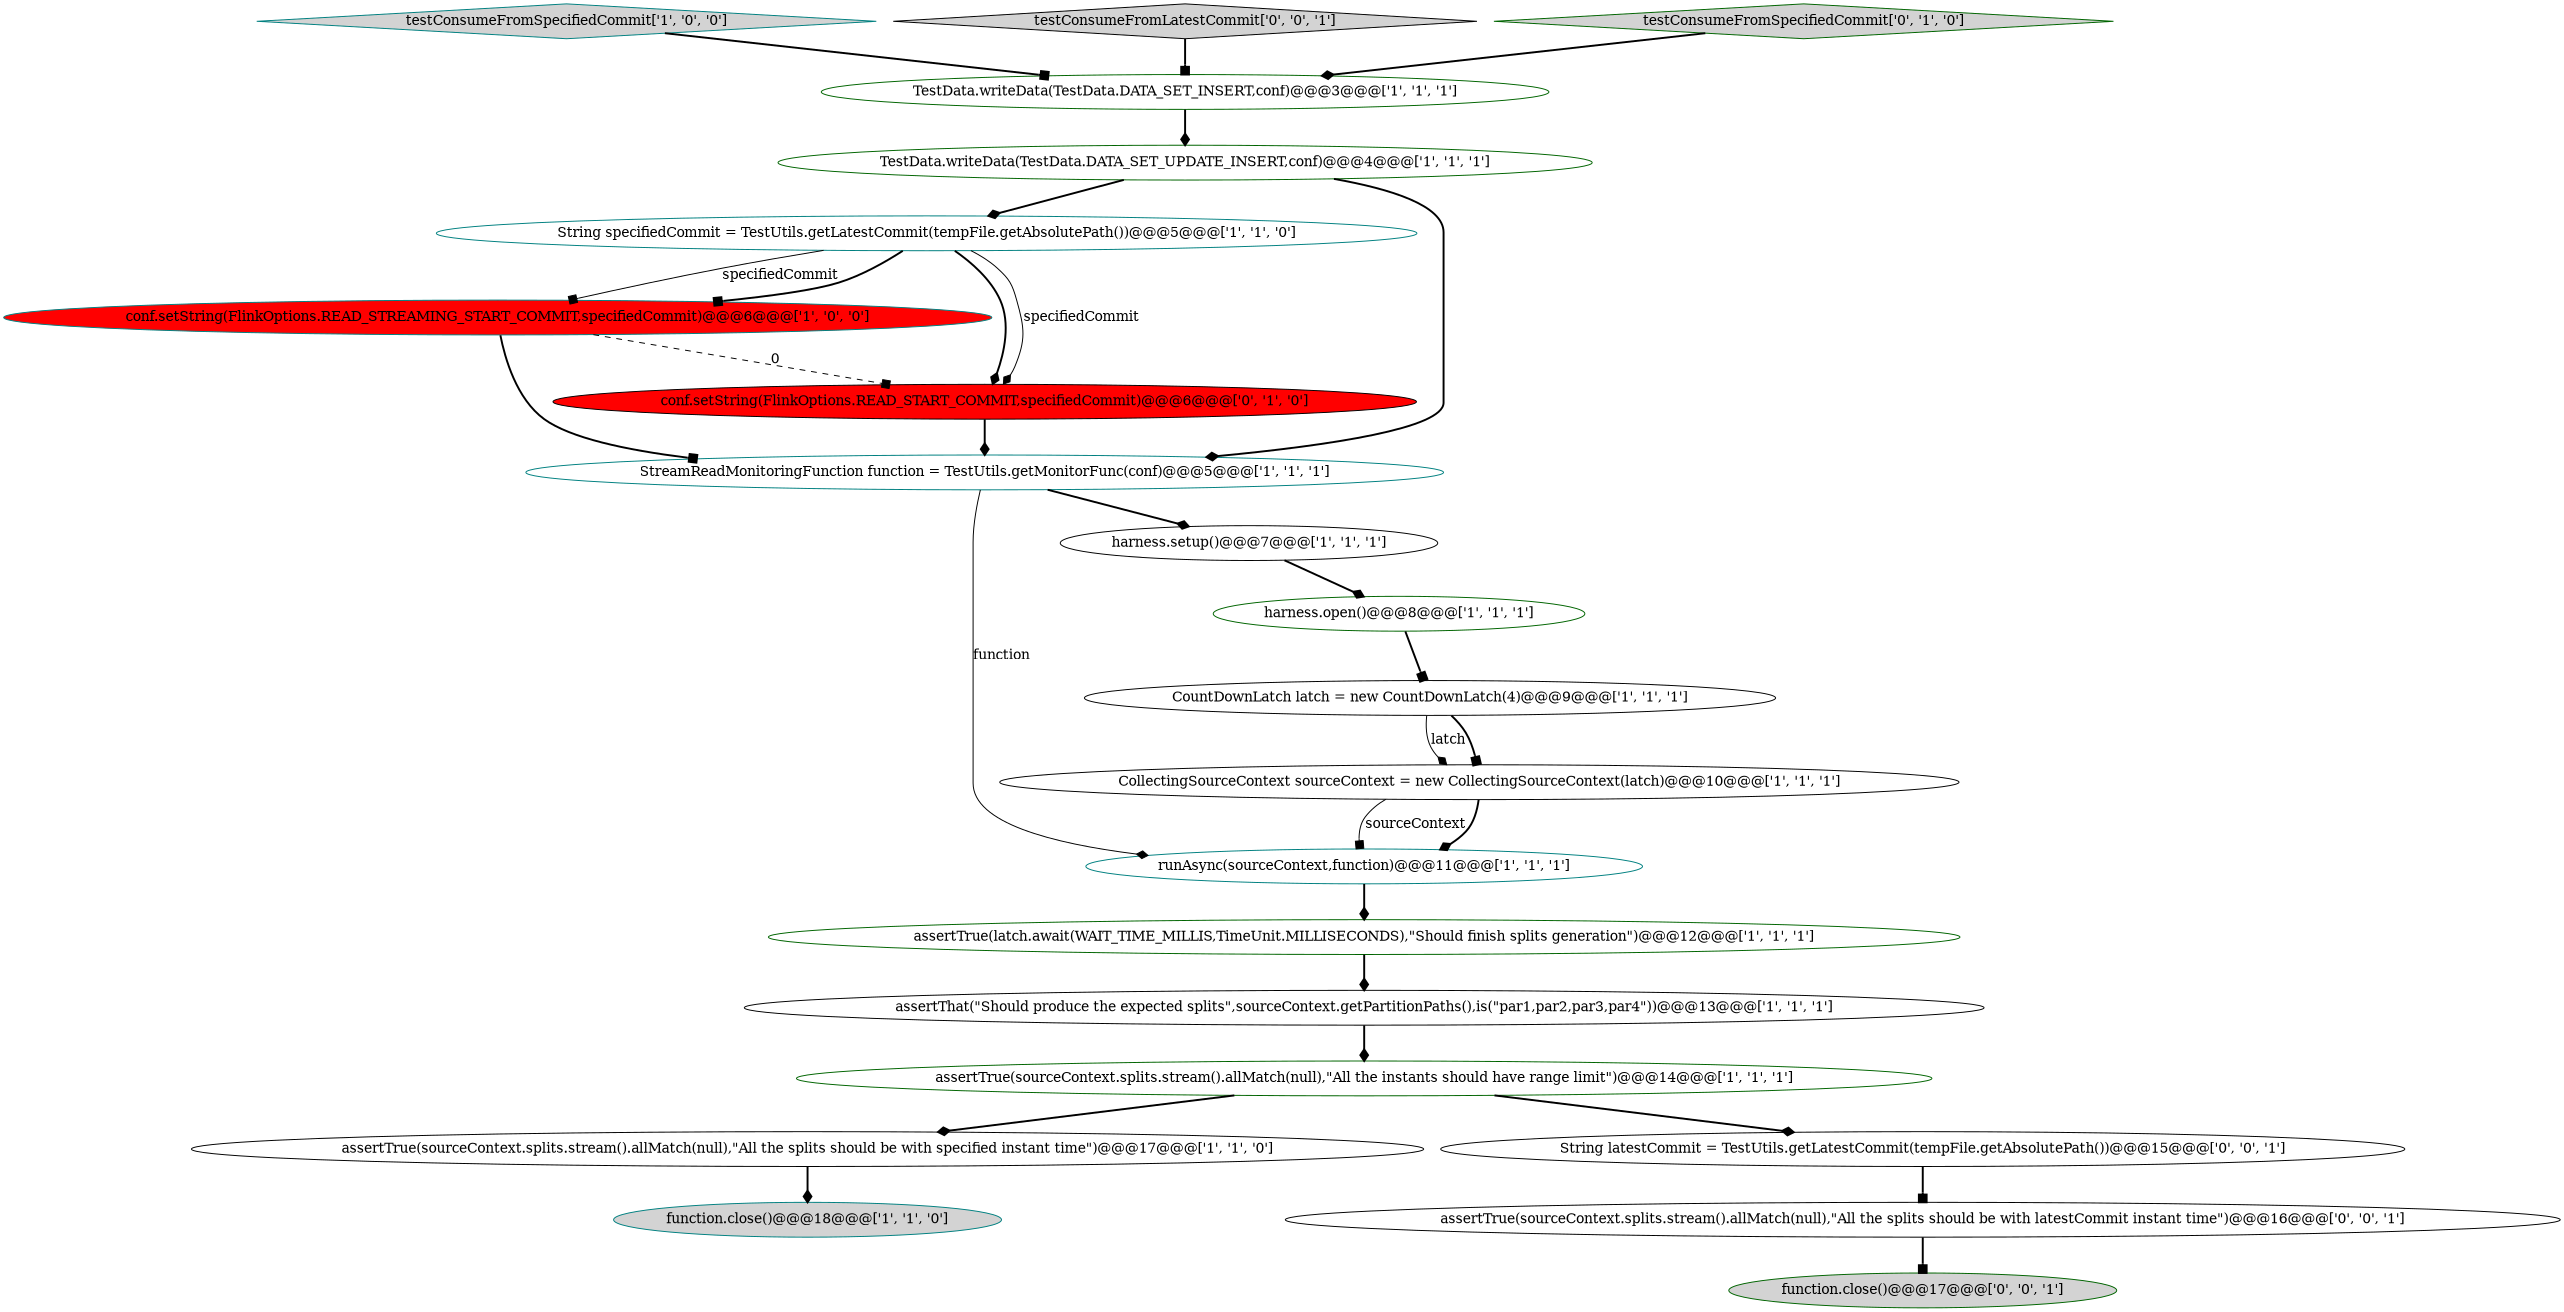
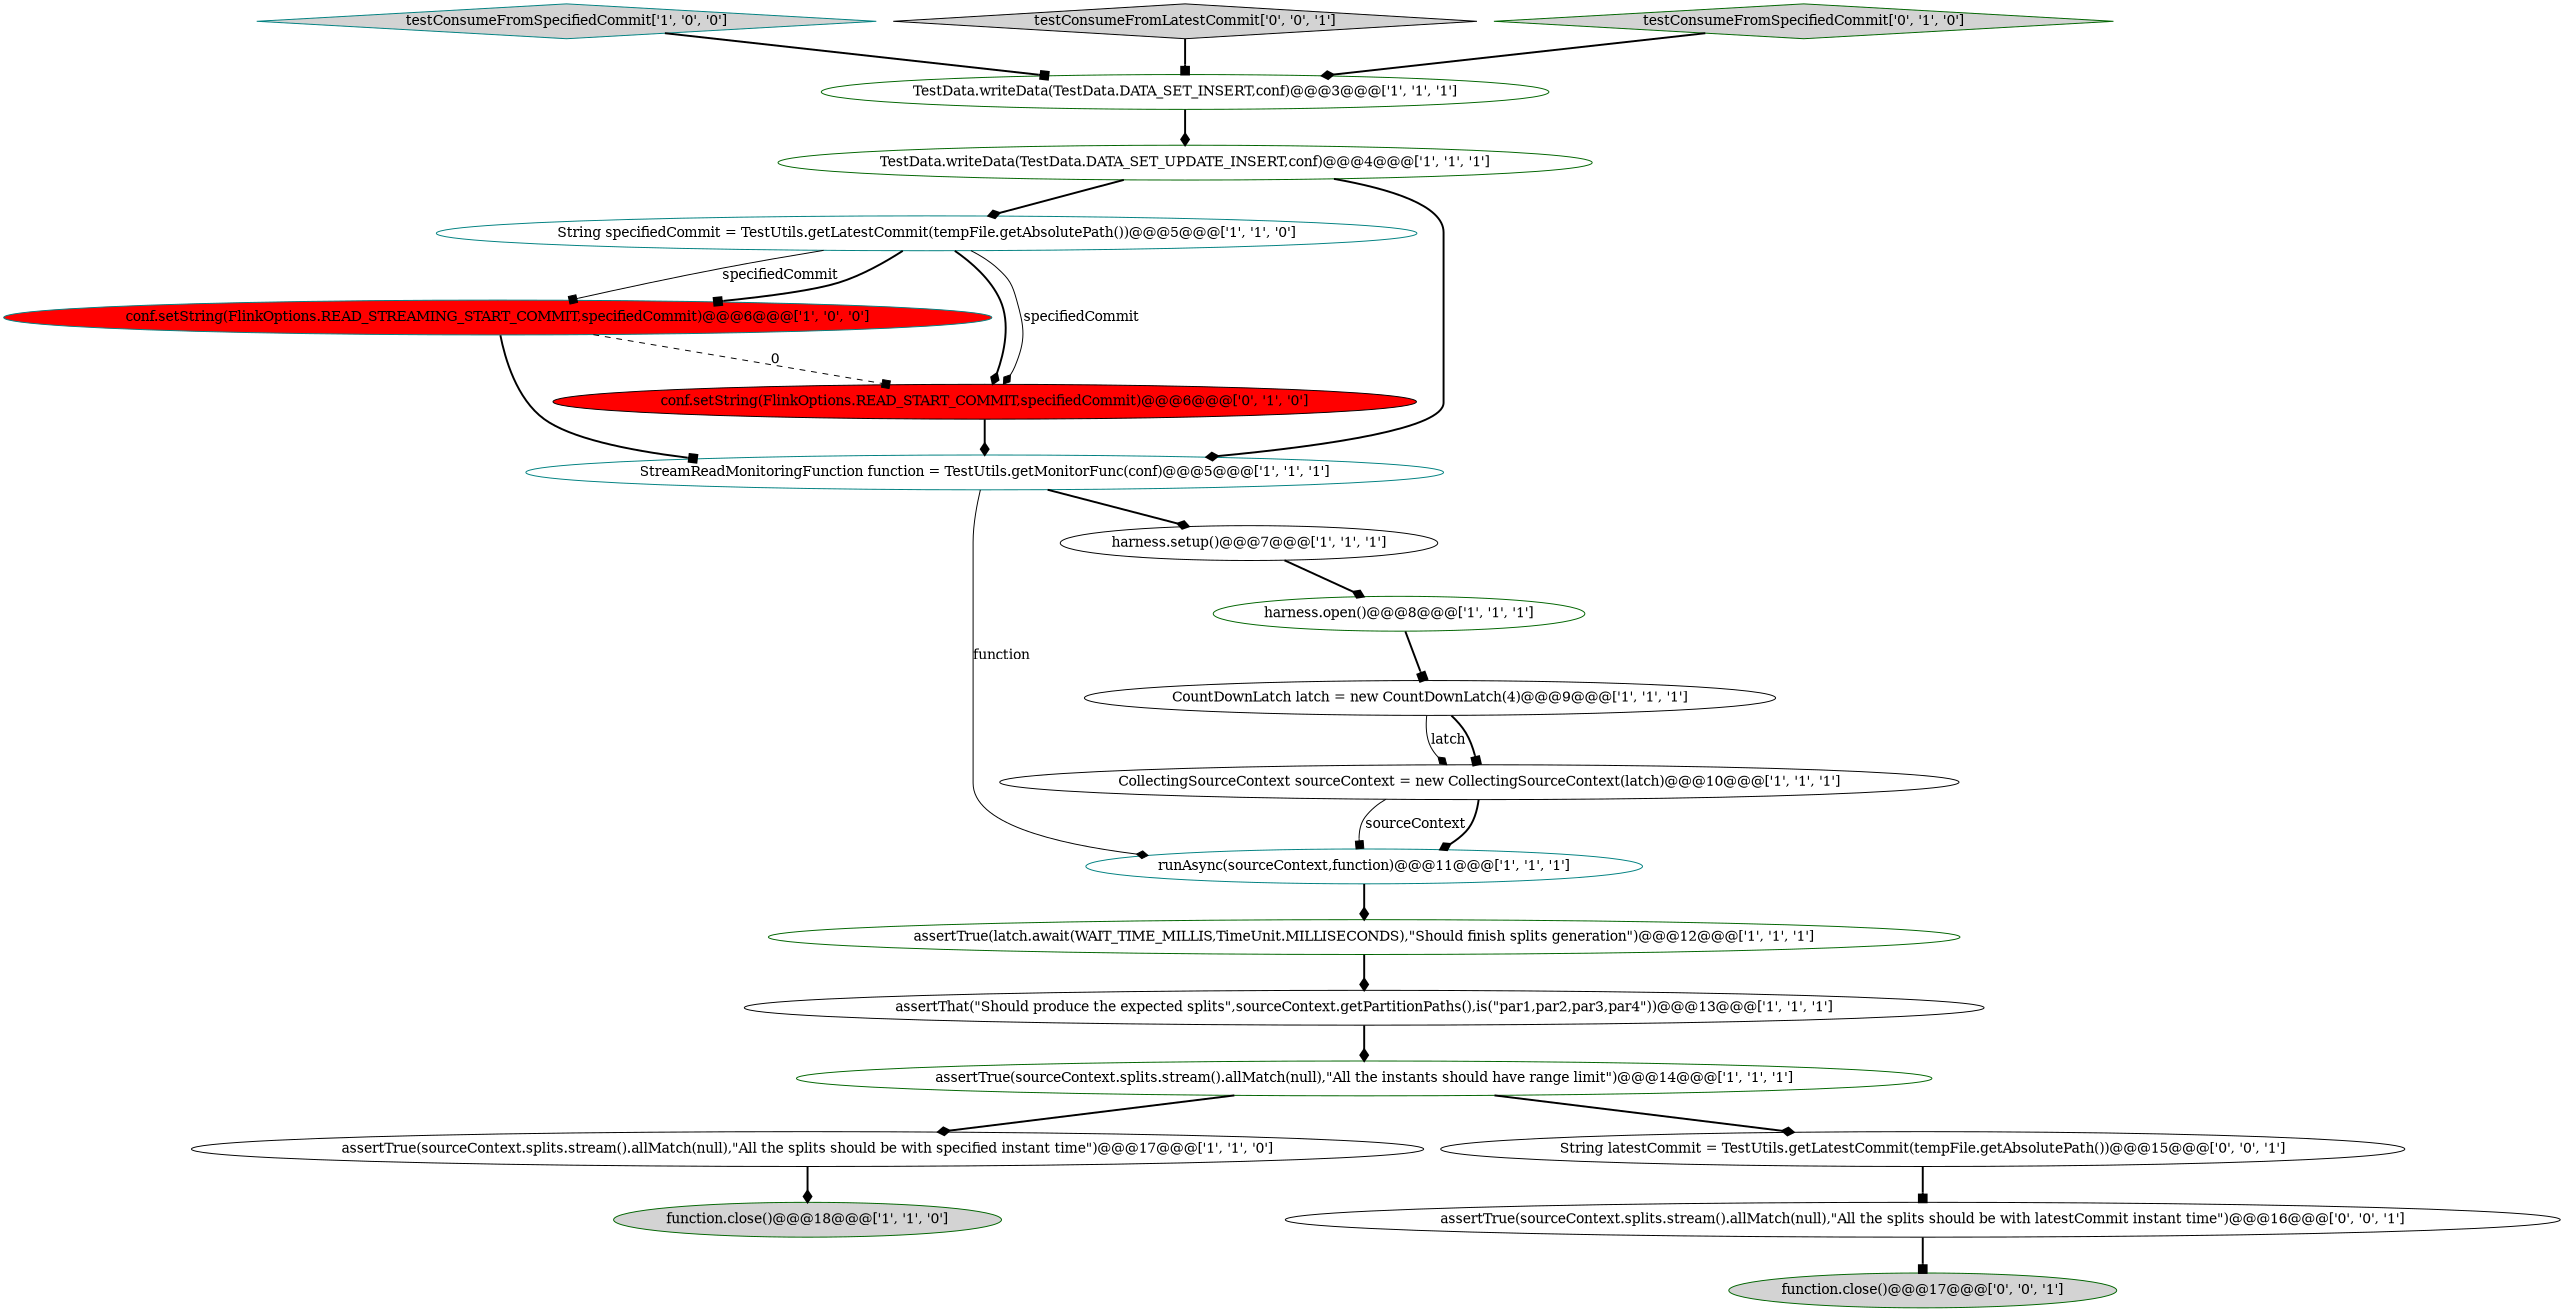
  digraph {
    node [color=black fillcolor=white shape=ellipse style=filled]
    edge [arrowhead=diamond style=bold]
    n1 [color=darkgreen fillcolor=lightgray label="function.close()@@@17@@@['0', '0', '1']"]
    n2 [color=teal fillcolor=lightgray label="testConsumeFromSpecifiedCommit['1', '0', '0']" shape=diamond]
    n3 [color=darkgreen label="TestData.writeData(TestData.DATA_SET_INSERT,conf)@@@3@@@['1', '1', '1']"]
    n4 [color=darkgreen label="TestData.writeData(TestData.DATA_SET_UPDATE_INSERT,conf)@@@4@@@['1', '1', '1']"]
    n5 [color=darkgreen label="assertTrue(sourceContext.splits.stream().allMatch(null),\"All the instants should have range limit\")@@@14@@@['1', '1', '1']"]
    n6 [label="assertTrue(sourceContext.splits.stream().allMatch(null),\"All the splits should be with specified instant time\")@@@17@@@['1', '1', '0']"]
    n7 [label="String latestCommit = TestUtils.getLatestCommit(tempFile.getAbsolutePath())@@@15@@@['0', '0', '1']"]
-   n8 [color=teal fillcolor=lightgray label="function.close()@@@18@@@['1', '1', '0']"]
+   n8 [color=darkgreen fillcolor=lightgray label="function.close()@@@18@@@['1', '1', '0']"]
    n9 [label="assertTrue(sourceContext.splits.stream().allMatch(null),\"All the splits should be with latestCommit instant time\")@@@16@@@['0', '0', '1']"]
    n10 [color=teal label="String specifiedCommit = TestUtils.getLatestCommit(tempFile.getAbsolutePath())@@@5@@@['1', '1', '0']"]
    n11 [color=teal label="StreamReadMonitoringFunction function = TestUtils.getMonitorFunc(conf)@@@5@@@['1', '1', '1']"]
    n12 [color=teal fillcolor=red label="conf.setString(FlinkOptions.READ_STREAMING_START_COMMIT,specifiedCommit)@@@6@@@['1', '0', '0']"]
    n13 [fillcolor=red label="conf.setString(FlinkOptions.READ_START_COMMIT,specifiedCommit)@@@6@@@['0', '1', '0']"]
    n14 [color=teal label="runAsync(sourceContext,function)@@@11@@@['1', '1', '1']"]
    n15 [label="harness.setup()@@@7@@@['1', '1', '1']"]
    n16 [color=darkgreen label="assertTrue(latch.await(WAIT_TIME_MILLIS,TimeUnit.MILLISECONDS),\"Should finish splits generation\")@@@12@@@['1', '1', '1']"]
    n17 [label="assertThat(\"Should produce the expected splits\",sourceContext.getPartitionPaths(),is(\"par1,par2,par3,par4\"))@@@13@@@['1', '1', '1']"]
    n18 [color=darkgreen label="harness.open()@@@8@@@['1', '1', '1']"]
    n19 [label="CountDownLatch latch = new CountDownLatch(4)@@@9@@@['1', '1', '1']"]
    n20 [label="CollectingSourceContext sourceContext = new CollectingSourceContext(latch)@@@10@@@['1', '1', '1']"]
    n21 [fillcolor=lightgray label="testConsumeFromLatestCommit['0', '0', '1']" shape=diamond]
    n22 [color=darkgreen fillcolor=lightgray label="testConsumeFromSpecifiedCommit['0', '1', '0']" shape=diamond]
    n2 -> n3 [arrowhead=box]
    n3 -> n4
    n4 -> n10
    n4 -> n11
    n5 -> n6
    n5 -> n7
    n6 -> n8
    n7 -> n9 [arrowhead=box]
    n9 -> n1 [arrowhead=box]
    n10 -> n12 [arrowhead=box label=specifiedCommit style=solid]
    n10 -> n12 [arrowhead=box]
    n10 -> n13
    n10 -> n13 [label=specifiedCommit style=solid]
    n11 -> n14 [label=function style=solid]
    n11 -> n15
    n12 -> n11 [arrowhead=box]
    n12 -> n13 [arrowhead=box label=0 style=dashed]
    n13 -> n11
    n14 -> n16
    n15 -> n18
    n16 -> n17
    n17 -> n5
    n18 -> n19 [arrowhead=box]
    n19 -> n20 [label=latch style=solid]
    n19 -> n20 [arrowhead=box]
    n20 -> n14 [arrowhead=box label=sourceContext style=solid]
    n20 -> n14
    n21 -> n3 [arrowhead=box]
    n22 -> n3
  }
